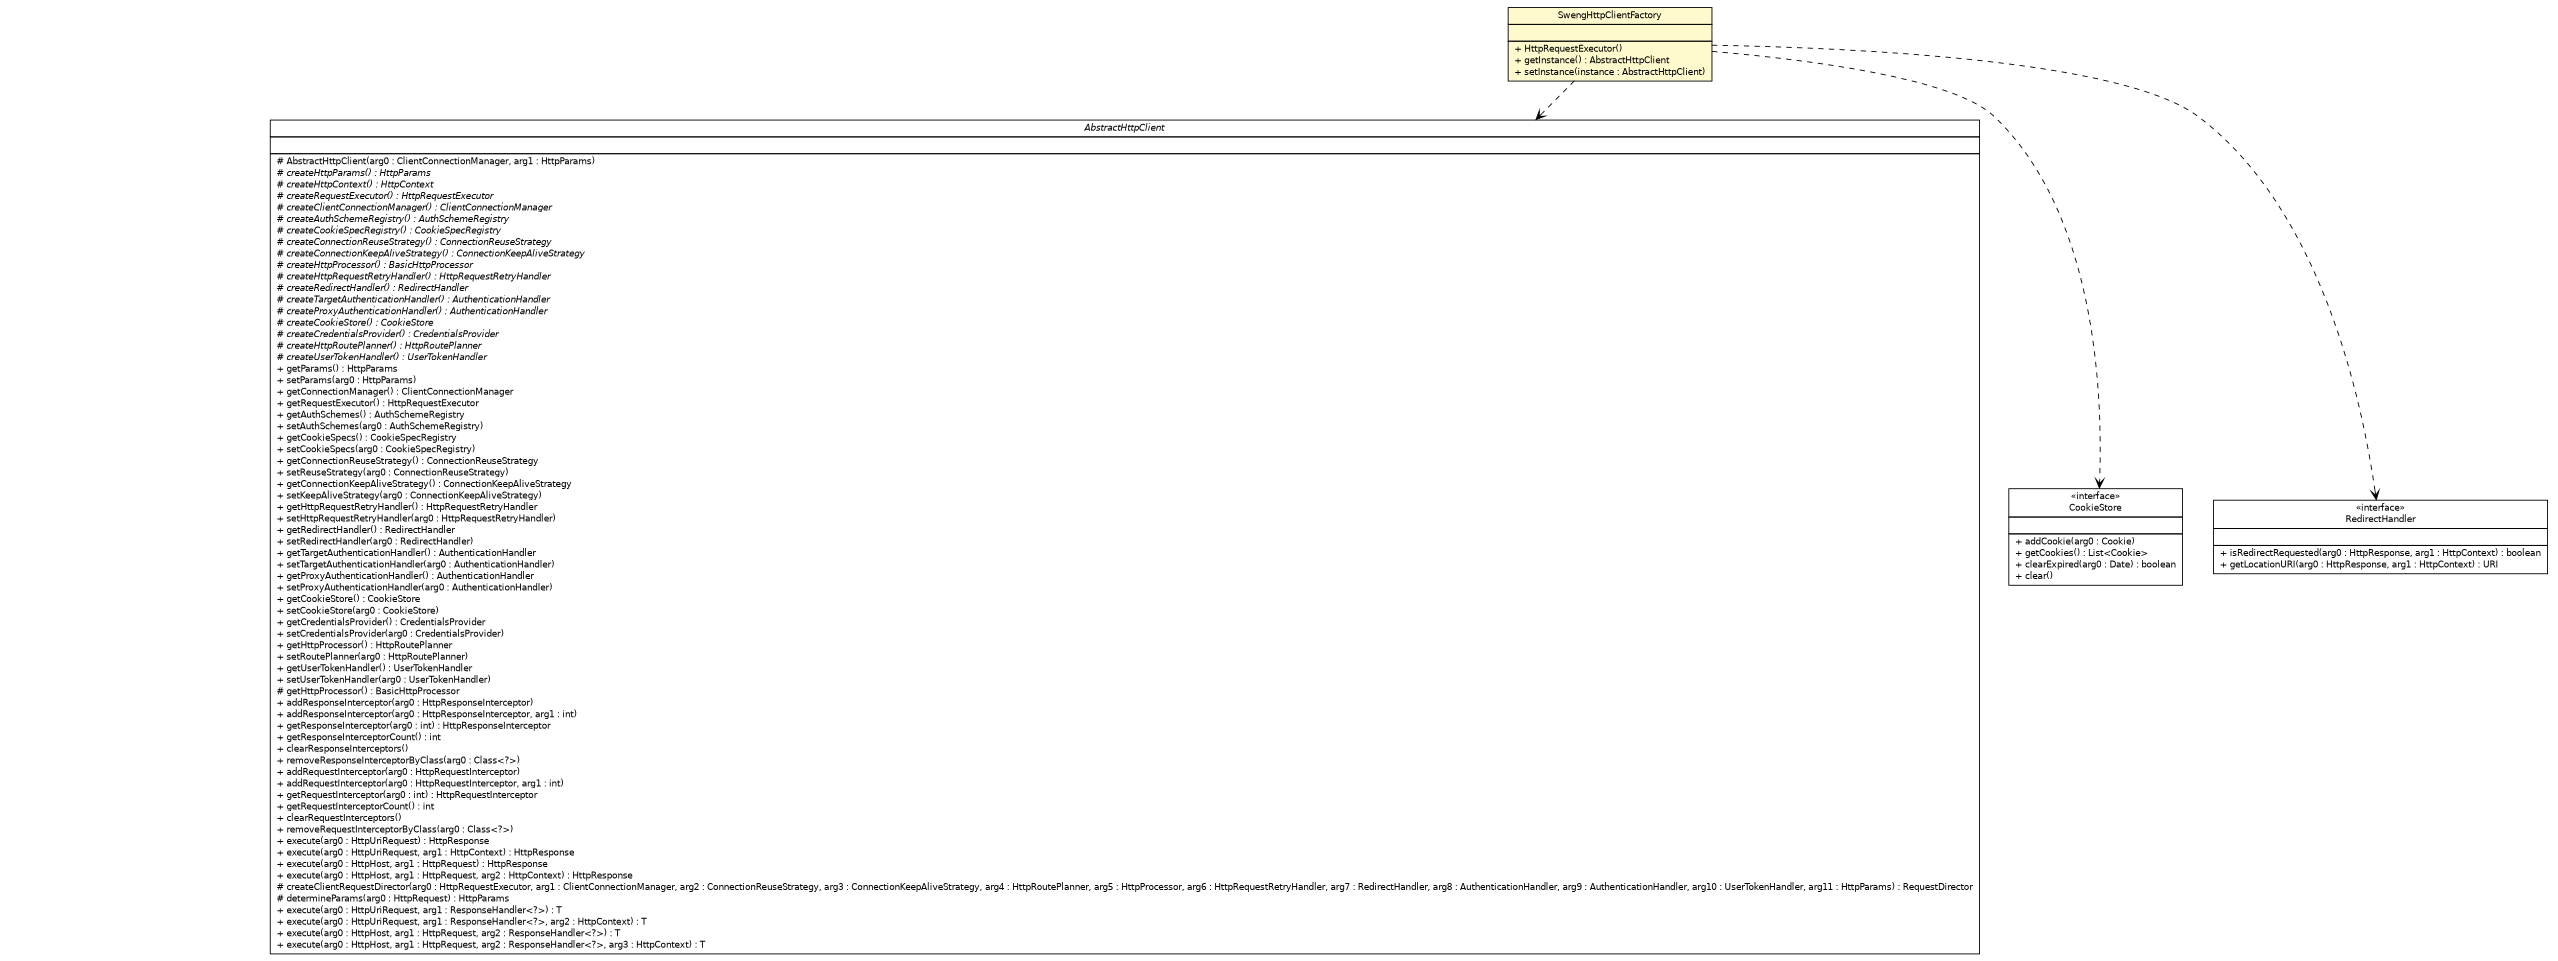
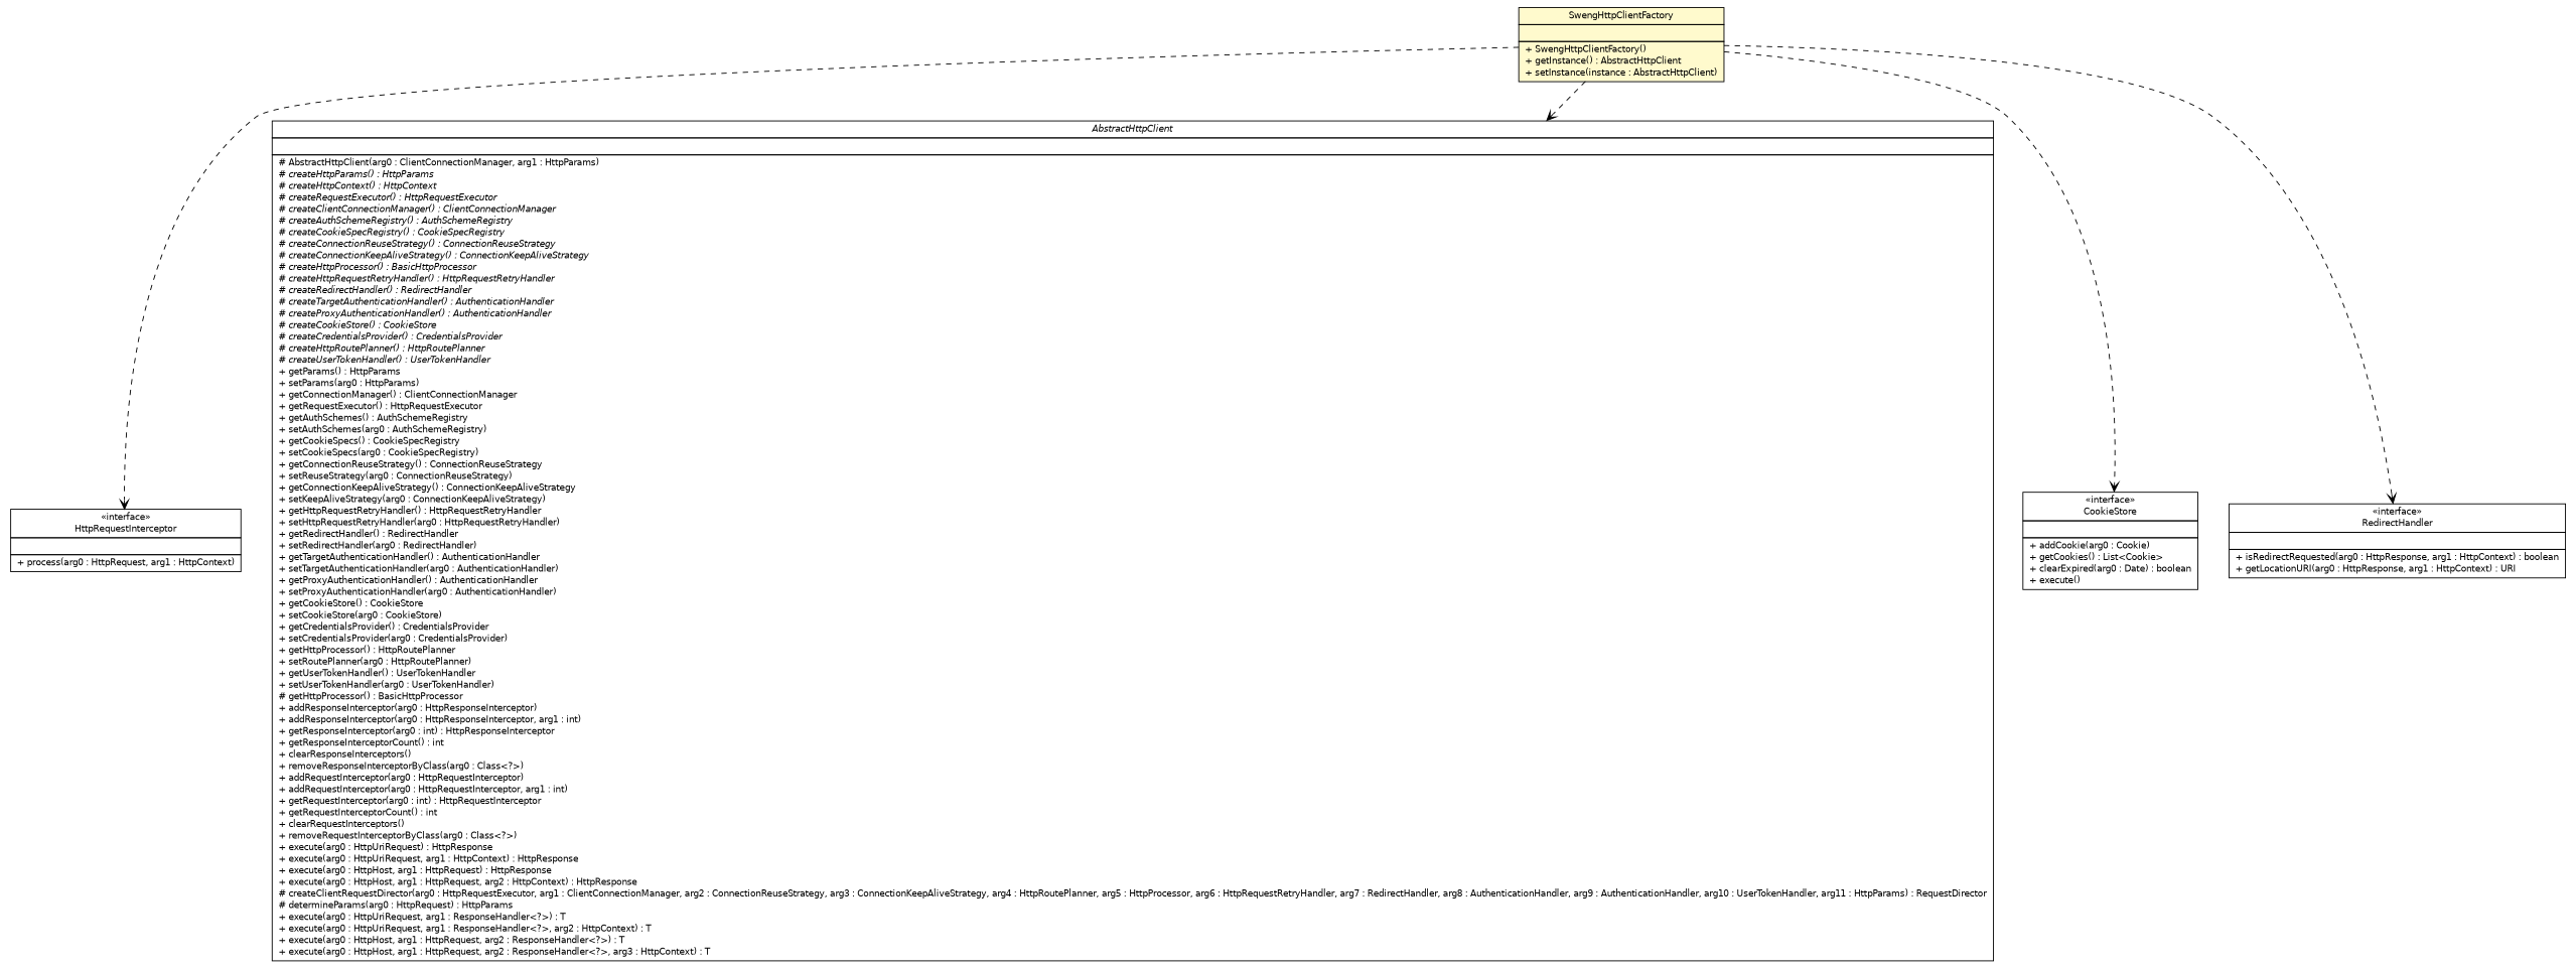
  digraph {
    nodesep=0.25
    ranksep=0.5
    node [fontcolor=black fontname=Helvetica fontsize=10.0 shape=plaintext]
    edge [arrowhead=open color=black fontcolor=black fontname=Helvetica fontsize=10.0 headport=p labelfontname=Helvetica labelfontsize=10 style=dashed tailport=p]
-   n1 [label=<<table title="epfl.sweng.servercomm.SwengHttpClientFactory" border="0" cellborder="1" cellspacing="0" cellpadding="2" port="p" bgcolor="lemonChiffon" href="./SwengHttpClientFactory.html"> 		<tr><td><table border="0" cellspacing="0" cellpadding="1"> <tr><td align="center" balign="center"> SwengHttpClientFactory </td></tr> 		</table></td></tr> 		<tr><td><table border="0" cellspacing="0" cellpadding="1"> <tr><td align="left" balign="left">  </td></tr> 		</table></td></tr> 		<tr><td><table border="0" cellspacing="0" cellpadding="1"> <tr><td align="left" balign="left"> + HttpRequestExecutor() </td></tr> <tr><td align="left" balign="left"> + getInstance() : AbstractHttpClient </td></tr> <tr><td align="left" balign="left"> + setInstance(instance : AbstractHttpClient) </td></tr> 		</table></td></tr> 		</table>>]
+   n1 [label=<<table title="epfl.sweng.servercomm.SwengHttpClientFactory" border="0" cellborder="1" cellspacing="0" cellpadding="2" port="p" bgcolor="lemonChiffon" href="./SwengHttpClientFactory.html"> 		<tr><td><table border="0" cellspacing="0" cellpadding="1"> <tr><td align="center" balign="center"> SwengHttpClientFactory </td></tr> 		</table></td></tr> 		<tr><td><table border="0" cellspacing="0" cellpadding="1"> <tr><td align="left" balign="left">  </td></tr> 		</table></td></tr> 		<tr><td><table border="0" cellspacing="0" cellpadding="1"> <tr><td align="left" balign="left"> + SwengHttpClientFactory() </td></tr> <tr><td align="left" balign="left"> + getInstance() : AbstractHttpClient </td></tr> <tr><td align="left" balign="left"> + setInstance(instance : AbstractHttpClient) </td></tr> 		</table></td></tr> 		</table>>]
+   n2 [label=<<table title="org.apache.http.HttpRequestInterceptor" border="0" cellborder="1" cellspacing="0" cellpadding="2" port="p" href="http://java.sun.com/j2se/1.4.2/docs/api/org/apache/http/HttpRequestInterceptor.html"> 		<tr><td><table border="0" cellspacing="0" cellpadding="1"> <tr><td align="center" balign="center"> &#171;interface&#187; </td></tr> <tr><td align="center" balign="center"> HttpRequestInterceptor </td></tr> 		</table></td></tr> 		<tr><td><table border="0" cellspacing="0" cellpadding="1"> <tr><td align="left" balign="left">  </td></tr> 		</table></td></tr> 		<tr><td><table border="0" cellspacing="0" cellpadding="1"> <tr><td align="left" balign="left"> + process(arg0 : HttpRequest, arg1 : HttpContext) </td></tr> 		</table></td></tr> 		</table>>]
    n3 [label=<<table title="org.apache.http.impl.client.AbstractHttpClient" border="0" cellborder="1" cellspacing="0" cellpadding="2" port="p" href="http://java.sun.com/j2se/1.4.2/docs/api/org/apache/http/impl/client/AbstractHttpClient.html"> 		<tr><td><table border="0" cellspacing="0" cellpadding="1"> <tr><td align="center" balign="center"><font face="Helvetica-Oblique"> AbstractHttpClient </font></td></tr> 		</table></td></tr> 		<tr><td><table border="0" cellspacing="0" cellpadding="1"> <tr><td align="left" balign="left">  </td></tr> 		</table></td></tr> 		<tr><td><table border="0" cellspacing="0" cellpadding="1"> <tr><td align="left" balign="left"> # AbstractHttpClient(arg0 : ClientConnectionManager, arg1 : HttpParams) </td></tr> <tr><td align="left" balign="left"><font face="Helvetica-Oblique" point-size="10.0"> # createHttpParams() : HttpParams </font></td></tr> <tr><td align="left" balign="left"><font face="Helvetica-Oblique" point-size="10.0"> # createHttpContext() : HttpContext </font></td></tr> <tr><td align="left" balign="left"><font face="Helvetica-Oblique" point-size="10.0"> # createRequestExecutor() : HttpRequestExecutor </font></td></tr> <tr><td align="left" balign="left"><font face="Helvetica-Oblique" point-size="10.0"> # createClientConnectionManager() : ClientConnectionManager </font></td></tr> <tr><td align="left" balign="left"><font face="Helvetica-Oblique" point-size="10.0"> # createAuthSchemeRegistry() : AuthSchemeRegistry </font></td></tr> <tr><td align="left" balign="left"><font face="Helvetica-Oblique" point-size="10.0"> # createCookieSpecRegistry() : CookieSpecRegistry </font></td></tr> <tr><td align="left" balign="left"><font face="Helvetica-Oblique" point-size="10.0"> # createConnectionReuseStrategy() : ConnectionReuseStrategy </font></td></tr> <tr><td align="left" balign="left"><font face="Helvetica-Oblique" point-size="10.0"> # createConnectionKeepAliveStrategy() : ConnectionKeepAliveStrategy </font></td></tr> <tr><td align="left" balign="left"><font face="Helvetica-Oblique" point-size="10.0"> # createHttpProcessor() : BasicHttpProcessor </font></td></tr> <tr><td align="left" balign="left"><font face="Helvetica-Oblique" point-size="10.0"> # createHttpRequestRetryHandler() : HttpRequestRetryHandler </font></td></tr> <tr><td align="left" balign="left"><font face="Helvetica-Oblique" point-size="10.0"> # createRedirectHandler() : RedirectHandler </font></td></tr> <tr><td align="left" balign="left"><font face="Helvetica-Oblique" point-size="10.0"> # createTargetAuthenticationHandler() : AuthenticationHandler </font></td></tr> <tr><td align="left" balign="left"><font face="Helvetica-Oblique" point-size="10.0"> # createProxyAuthenticationHandler() : AuthenticationHandler </font></td></tr> <tr><td align="left" balign="left"><font face="Helvetica-Oblique" point-size="10.0"> # createCookieStore() : CookieStore </font></td></tr> <tr><td align="left" balign="left"><font face="Helvetica-Oblique" point-size="10.0"> # createCredentialsProvider() : CredentialsProvider </font></td></tr> <tr><td align="left" balign="left"><font face="Helvetica-Oblique" point-size="10.0"> # createHttpRoutePlanner() : HttpRoutePlanner </font></td></tr> <tr><td align="left" balign="left"><font face="Helvetica-Oblique" point-size="10.0"> # createUserTokenHandler() : UserTokenHandler </font></td></tr> <tr><td align="left" balign="left"> + getParams() : HttpParams </td></tr> <tr><td align="left" balign="left"> + setParams(arg0 : HttpParams) </td></tr> <tr><td align="left" balign="left"> + getConnectionManager() : ClientConnectionManager </td></tr> <tr><td align="left" balign="left"> + getRequestExecutor() : HttpRequestExecutor </td></tr> <tr><td align="left" balign="left"> + getAuthSchemes() : AuthSchemeRegistry </td></tr> <tr><td align="left" balign="left"> + setAuthSchemes(arg0 : AuthSchemeRegistry) </td></tr> <tr><td align="left" balign="left"> + getCookieSpecs() : CookieSpecRegistry </td></tr> <tr><td align="left" balign="left"> + setCookieSpecs(arg0 : CookieSpecRegistry) </td></tr> <tr><td align="left" balign="left"> + getConnectionReuseStrategy() : ConnectionReuseStrategy </td></tr> <tr><td align="left" balign="left"> + setReuseStrategy(arg0 : ConnectionReuseStrategy) </td></tr> <tr><td align="left" balign="left"> + getConnectionKeepAliveStrategy() : ConnectionKeepAliveStrategy </td></tr> <tr><td align="left" balign="left"> + setKeepAliveStrategy(arg0 : ConnectionKeepAliveStrategy) </td></tr> <tr><td align="left" balign="left"> + getHttpRequestRetryHandler() : HttpRequestRetryHandler </td></tr> <tr><td align="left" balign="left"> + setHttpRequestRetryHandler(arg0 : HttpRequestRetryHandler) </td></tr> <tr><td align="left" balign="left"> + getRedirectHandler() : RedirectHandler </td></tr> <tr><td align="left" balign="left"> + setRedirectHandler(arg0 : RedirectHandler) </td></tr> <tr><td align="left" balign="left"> + getTargetAuthenticationHandler() : AuthenticationHandler </td></tr> <tr><td align="left" balign="left"> + setTargetAuthenticationHandler(arg0 : AuthenticationHandler) </td></tr> <tr><td align="left" balign="left"> + getProxyAuthenticationHandler() : AuthenticationHandler </td></tr> <tr><td align="left" balign="left"> + setProxyAuthenticationHandler(arg0 : AuthenticationHandler) </td></tr> <tr><td align="left" balign="left"> + getCookieStore() : CookieStore </td></tr> <tr><td align="left" balign="left"> + setCookieStore(arg0 : CookieStore) </td></tr> <tr><td align="left" balign="left"> + getCredentialsProvider() : CredentialsProvider </td></tr> <tr><td align="left" balign="left"> + setCredentialsProvider(arg0 : CredentialsProvider) </td></tr> <tr><td align="left" balign="left"> + getHttpProcessor() : HttpRoutePlanner </td></tr> <tr><td align="left" balign="left"> + setRoutePlanner(arg0 : HttpRoutePlanner) </td></tr> <tr><td align="left" balign="left"> + getUserTokenHandler() : UserTokenHandler </td></tr> <tr><td align="left" balign="left"> + setUserTokenHandler(arg0 : UserTokenHandler) </td></tr> <tr><td align="left" balign="left"> # getHttpProcessor() : BasicHttpProcessor </td></tr> <tr><td align="left" balign="left"> + addResponseInterceptor(arg0 : HttpResponseInterceptor) </td></tr> <tr><td align="left" balign="left"> + addResponseInterceptor(arg0 : HttpResponseInterceptor, arg1 : int) </td></tr> <tr><td align="left" balign="left"> + getResponseInterceptor(arg0 : int) : HttpResponseInterceptor </td></tr> <tr><td align="left" balign="left"> + getResponseInterceptorCount() : int </td></tr> <tr><td align="left" balign="left"> + clearResponseInterceptors() </td></tr> <tr><td align="left" balign="left"> + removeResponseInterceptorByClass(arg0 : Class&lt;?&gt;) </td></tr> <tr><td align="left" balign="left"> + addRequestInterceptor(arg0 : HttpRequestInterceptor) </td></tr> <tr><td align="left" balign="left"> + addRequestInterceptor(arg0 : HttpRequestInterceptor, arg1 : int) </td></tr> <tr><td align="left" balign="left"> + getRequestInterceptor(arg0 : int) : HttpRequestInterceptor </td></tr> <tr><td align="left" balign="left"> + getRequestInterceptorCount() : int </td></tr> <tr><td align="left" balign="left"> + clearRequestInterceptors() </td></tr> <tr><td align="left" balign="left"> + removeRequestInterceptorByClass(arg0 : Class&lt;?&gt;) </td></tr> <tr><td align="left" balign="left"> + execute(arg0 : HttpUriRequest) : HttpResponse </td></tr> <tr><td align="left" balign="left"> + execute(arg0 : HttpUriRequest, arg1 : HttpContext) : HttpResponse </td></tr> <tr><td align="left" balign="left"> + execute(arg0 : HttpHost, arg1 : HttpRequest) : HttpResponse </td></tr> <tr><td align="left" balign="left"> + execute(arg0 : HttpHost, arg1 : HttpRequest, arg2 : HttpContext) : HttpResponse </td></tr> <tr><td align="left" balign="left"> # createClientRequestDirector(arg0 : HttpRequestExecutor, arg1 : ClientConnectionManager, arg2 : ConnectionReuseStrategy, arg3 : ConnectionKeepAliveStrategy, arg4 : HttpRoutePlanner, arg5 : HttpProcessor, arg6 : HttpRequestRetryHandler, arg7 : RedirectHandler, arg8 : AuthenticationHandler, arg9 : AuthenticationHandler, arg10 : UserTokenHandler, arg11 : HttpParams) : RequestDirector </td></tr> <tr><td align="left" balign="left"> # determineParams(arg0 : HttpRequest) : HttpParams </td></tr> <tr><td align="left" balign="left"> + execute(arg0 : HttpUriRequest, arg1 : ResponseHandler&lt;?&gt;) : T </td></tr> <tr><td align="left" balign="left"> + execute(arg0 : HttpUriRequest, arg1 : ResponseHandler&lt;?&gt;, arg2 : HttpContext) : T </td></tr> <tr><td align="left" balign="left"> + execute(arg0 : HttpHost, arg1 : HttpRequest, arg2 : ResponseHandler&lt;?&gt;) : T </td></tr> <tr><td align="left" balign="left"> + execute(arg0 : HttpHost, arg1 : HttpRequest, arg2 : ResponseHandler&lt;?&gt;, arg3 : HttpContext) : T </td></tr> 		</table></td></tr> 		</table>>]
-   n4 [label=<<table title="org.apache.http.client.CookieStore" border="0" cellborder="1" cellspacing="0" cellpadding="2" port="p" href="http://java.sun.com/j2se/1.4.2/docs/api/org/apache/http/client/CookieStore.html"> 		<tr><td><table border="0" cellspacing="0" cellpadding="1"> <tr><td align="center" balign="center"> &#171;interface&#187; </td></tr> <tr><td align="center" balign="center"> CookieStore </td></tr> 		</table></td></tr> 		<tr><td><table border="0" cellspacing="0" cellpadding="1"> <tr><td align="left" balign="left">  </td></tr> 		</table></td></tr> 		<tr><td><table border="0" cellspacing="0" cellpadding="1"> <tr><td align="left" balign="left"> + addCookie(arg0 : Cookie) </td></tr> <tr><td align="left" balign="left"> + getCookies() : List&lt;Cookie&gt; </td></tr> <tr><td align="left" balign="left"> + clearExpired(arg0 : Date) : boolean </td></tr> <tr><td align="left" balign="left"> + clear() </td></tr> 		</table></td></tr> 		</table>>]
+   n4 [label=<<table title="org.apache.http.client.CookieStore" border="0" cellborder="1" cellspacing="0" cellpadding="2" port="p" href="http://java.sun.com/j2se/1.4.2/docs/api/org/apache/http/client/CookieStore.html"> 		<tr><td><table border="0" cellspacing="0" cellpadding="1"> <tr><td align="center" balign="center"> &#171;interface&#187; </td></tr> <tr><td align="center" balign="center"> CookieStore </td></tr> 		</table></td></tr> 		<tr><td><table border="0" cellspacing="0" cellpadding="1"> <tr><td align="left" balign="left">  </td></tr> 		</table></td></tr> 		<tr><td><table border="0" cellspacing="0" cellpadding="1"> <tr><td align="left" balign="left"> + addCookie(arg0 : Cookie) </td></tr> <tr><td align="left" balign="left"> + getCookies() : List&lt;Cookie&gt; </td></tr> <tr><td align="left" balign="left"> + clearExpired(arg0 : Date) : boolean </td></tr> <tr><td align="left" balign="left"> + execute() </td></tr> 		</table></td></tr> 		</table>>]
    n5 [label=<<table title="org.apache.http.client.RedirectHandler" border="0" cellborder="1" cellspacing="0" cellpadding="2" port="p" href="http://java.sun.com/j2se/1.4.2/docs/api/org/apache/http/client/RedirectHandler.html"> 		<tr><td><table border="0" cellspacing="0" cellpadding="1"> <tr><td align="center" balign="center"> &#171;interface&#187; </td></tr> <tr><td align="center" balign="center"> RedirectHandler </td></tr> 		</table></td></tr> 		<tr><td><table border="0" cellspacing="0" cellpadding="1"> <tr><td align="left" balign="left">  </td></tr> 		</table></td></tr> 		<tr><td><table border="0" cellspacing="0" cellpadding="1"> <tr><td align="left" balign="left"> + isRedirectRequested(arg0 : HttpResponse, arg1 : HttpContext) : boolean </td></tr> <tr><td align="left" balign="left"> + getLocationURI(arg0 : HttpResponse, arg1 : HttpContext) : URI </td></tr> 		</table></td></tr> 		</table>>]
+   n1 -> n2
    n1 -> n3
    n1 -> n4
    n1 -> n5
  }
